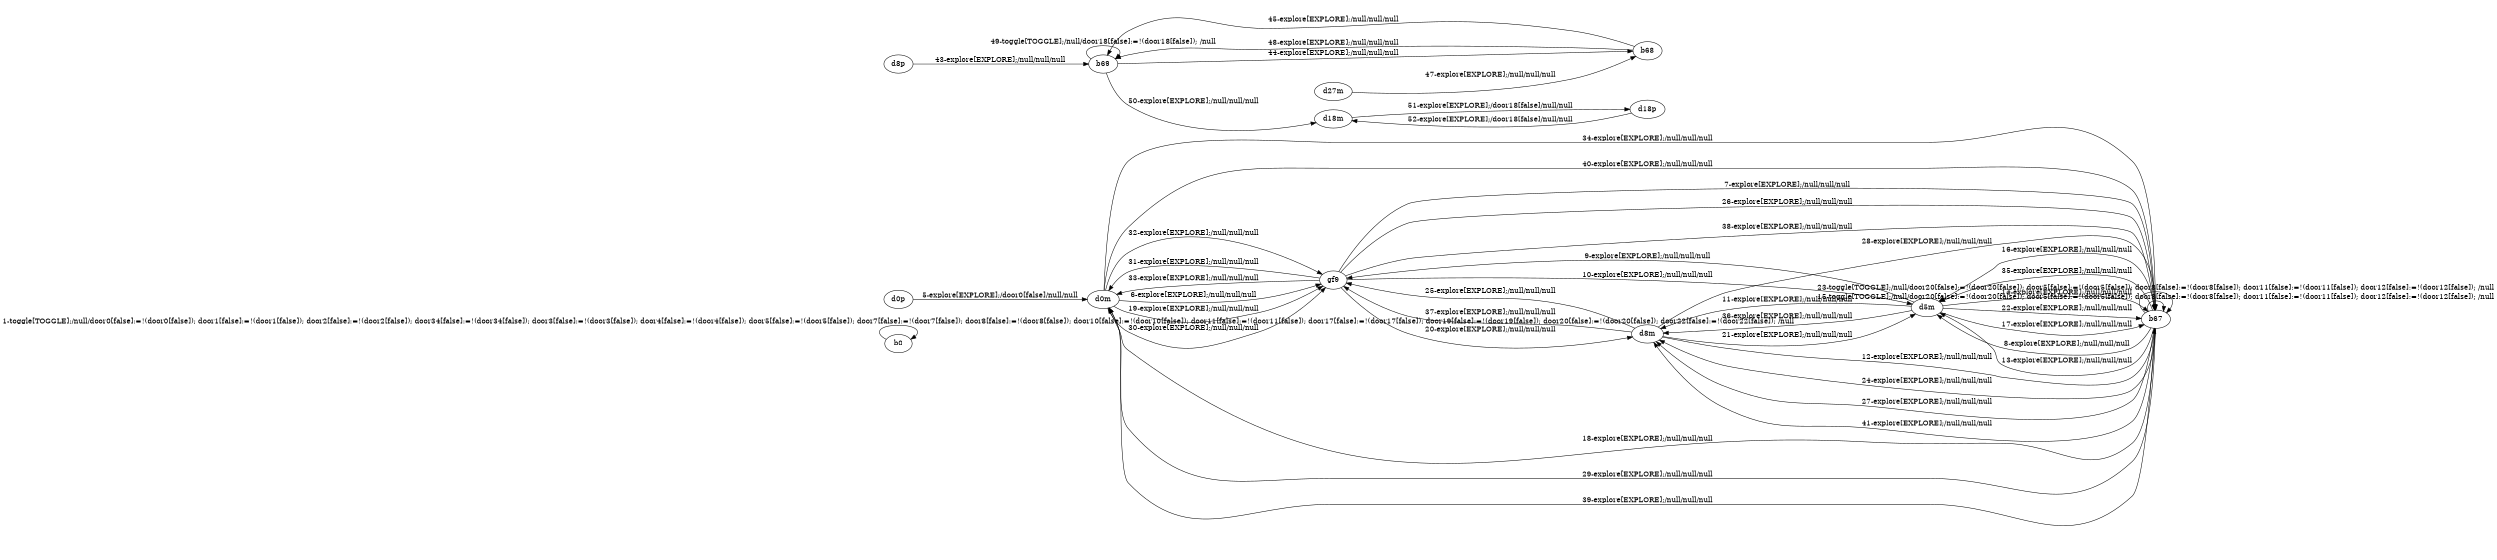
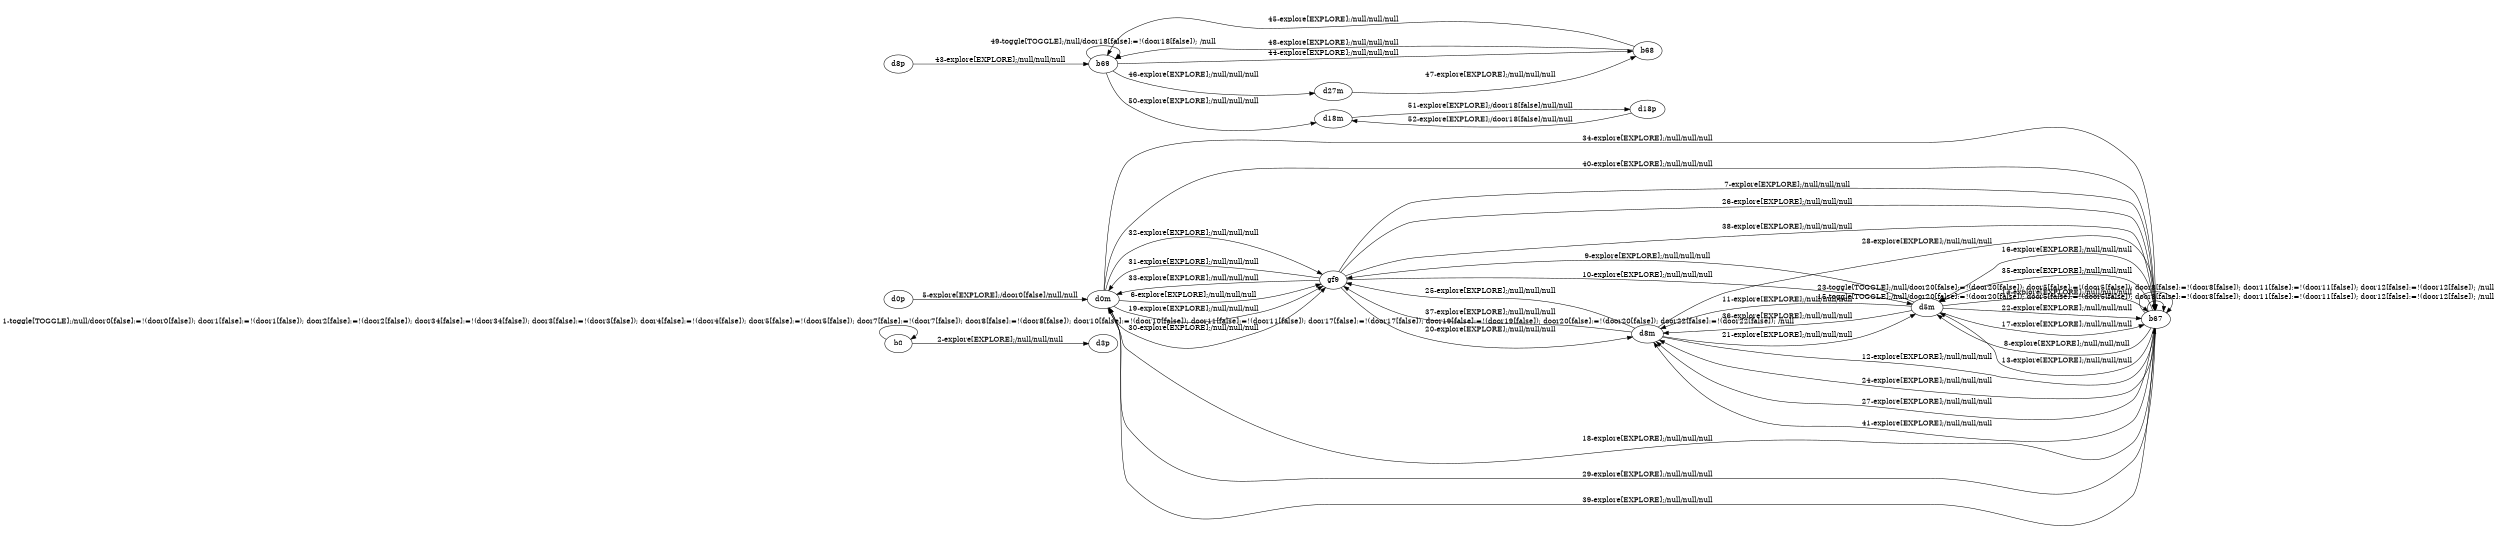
  digraph {
    rankdir=LR
    b0
+   d3p
    d0p
    d0m
    gf9
    b67
    d5m
    d8m
    d8p
    b69
    b68
    d27m
    d18m
    d18p
    b0 -> b0 [label="1-toggle[TOGGLE];/null/door0[false]:=!(door0[false]); door1[false]:=!(door1[false]); door2[false]:=!(door2[false]); door34[false]:=!(door34[false]); door3[false]:=!(door3[false]); door4[false]:=!(door4[false]); door5[false]:=!(door5[false]); door7[false]:=!(door7[false]); door8[false]:=!(door8[false]); door10[false]:=!(door10[false]); door11[false]:=!(door11[false]); door17[false]:=!(door17[false]); door19[false]:=!(door19[false]); door20[false]:=!(door20[false]); door22[false]:=!(door22[false]); /null"]
+   b0 -> d3p [label="2-explore[EXPLORE];/null/null/null"]
    d0p -> d0m [label="5-explore[EXPLORE];/door0[false]/null/null"]
    d0m -> gf9 [label="6-explore[EXPLORE];/null/null/null"]
    d0m -> gf9 [label="19-explore[EXPLORE];/null/null/null"]
    d0m -> gf9 [label="30-explore[EXPLORE];/null/null/null"]
    d0m -> gf9 [label="32-explore[EXPLORE];/null/null/null"]
    d0m -> b67 [label="34-explore[EXPLORE];/null/null/null"]
    d0m -> b67 [label="40-explore[EXPLORE];/null/null/null"]
    gf9 -> d0m [label="31-explore[EXPLORE];/null/null/null"]
    gf9 -> d0m [label="33-explore[EXPLORE];/null/null/null"]
    gf9 -> b67 [label="7-explore[EXPLORE];/null/null/null"]
    gf9 -> b67 [label="26-explore[EXPLORE];/null/null/null"]
    gf9 -> b67 [label="38-explore[EXPLORE];/null/null/null"]
    gf9 -> d5m [label="10-explore[EXPLORE];/null/null/null"]
    gf9 -> d8m [label="20-explore[EXPLORE];/null/null/null"]
    b67 -> d0m [label="18-explore[EXPLORE];/null/null/null"]
    b67 -> d0m [label="29-explore[EXPLORE];/null/null/null"]
    b67 -> d0m [label="39-explore[EXPLORE];/null/null/null"]
    b67 -> b67 [label="15-toggle[TOGGLE];/null/door20[false]:=!(door20[false]); door5[false]:=!(door5[false]); door8[false]:=!(door8[false]); door11[false]:=!(door11[false]); door12[false]:=!(door12[false]); /null"]
    b67 -> b67 [label="23-toggle[TOGGLE];/null/door20[false]:=!(door20[false]); door5[false]:=!(door5[false]); door8[false]:=!(door8[false]); door11[false]:=!(door11[false]); door12[false]:=!(door12[false]); /null"]
    b67 -> d5m [label="8-explore[EXPLORE];/null/null/null"]
    b67 -> d5m [label="13-explore[EXPLORE];/null/null/null"]
    b67 -> d5m [label="16-explore[EXPLORE];/null/null/null"]
    b67 -> d5m [label="35-explore[EXPLORE];/null/null/null"]
    b67 -> d8m [label="24-explore[EXPLORE];/null/null/null"]
    b67 -> d8m [label="27-explore[EXPLORE];/null/null/null"]
    b67 -> d8m [label="41-explore[EXPLORE];/null/null/null"]
    d5m -> gf9 [label="9-explore[EXPLORE];/null/null/null"]
    d5m -> b67 [label="14-explore[EXPLORE];/null/null/null"]
    d5m -> b67 [label="17-explore[EXPLORE];/null/null/null"]
    d5m -> b67 [label="22-explore[EXPLORE];/null/null/null"]
    d5m -> d8m [label="11-explore[EXPLORE];/null/null/null"]
    d5m -> d8m [label="36-explore[EXPLORE];/null/null/null"]
    d8m -> gf9 [label="25-explore[EXPLORE];/null/null/null"]
    d8m -> gf9 [label="37-explore[EXPLORE];/null/null/null"]
    d8m -> b67 [label="12-explore[EXPLORE];/null/null/null"]
    d8m -> b67 [label="28-explore[EXPLORE];/null/null/null"]
    d8m -> d5m [label="21-explore[EXPLORE];/null/null/null"]
    d8p -> b69 [label="43-explore[EXPLORE];/null/null/null"]
    b69 -> b69 [label="49-toggle[TOGGLE];/null/door18[false]:=!(door18[false]); /null"]
    b69 -> b68 [label="44-explore[EXPLORE];/null/null/null"]
+   b69 -> d27m [label="46-explore[EXPLORE];/null/null/null"]
    b69 -> d18m [label="50-explore[EXPLORE];/null/null/null"]
    b68 -> b69 [label="45-explore[EXPLORE];/null/null/null"]
    b68 -> b69 [label="48-explore[EXPLORE];/null/null/null"]
    d27m -> b68 [label="47-explore[EXPLORE];/null/null/null"]
    d18m -> d18p [label="51-explore[EXPLORE];/door18[false]/null/null"]
    d18p -> d18m [label="52-explore[EXPLORE];/door18[false]/null/null"]
  }
